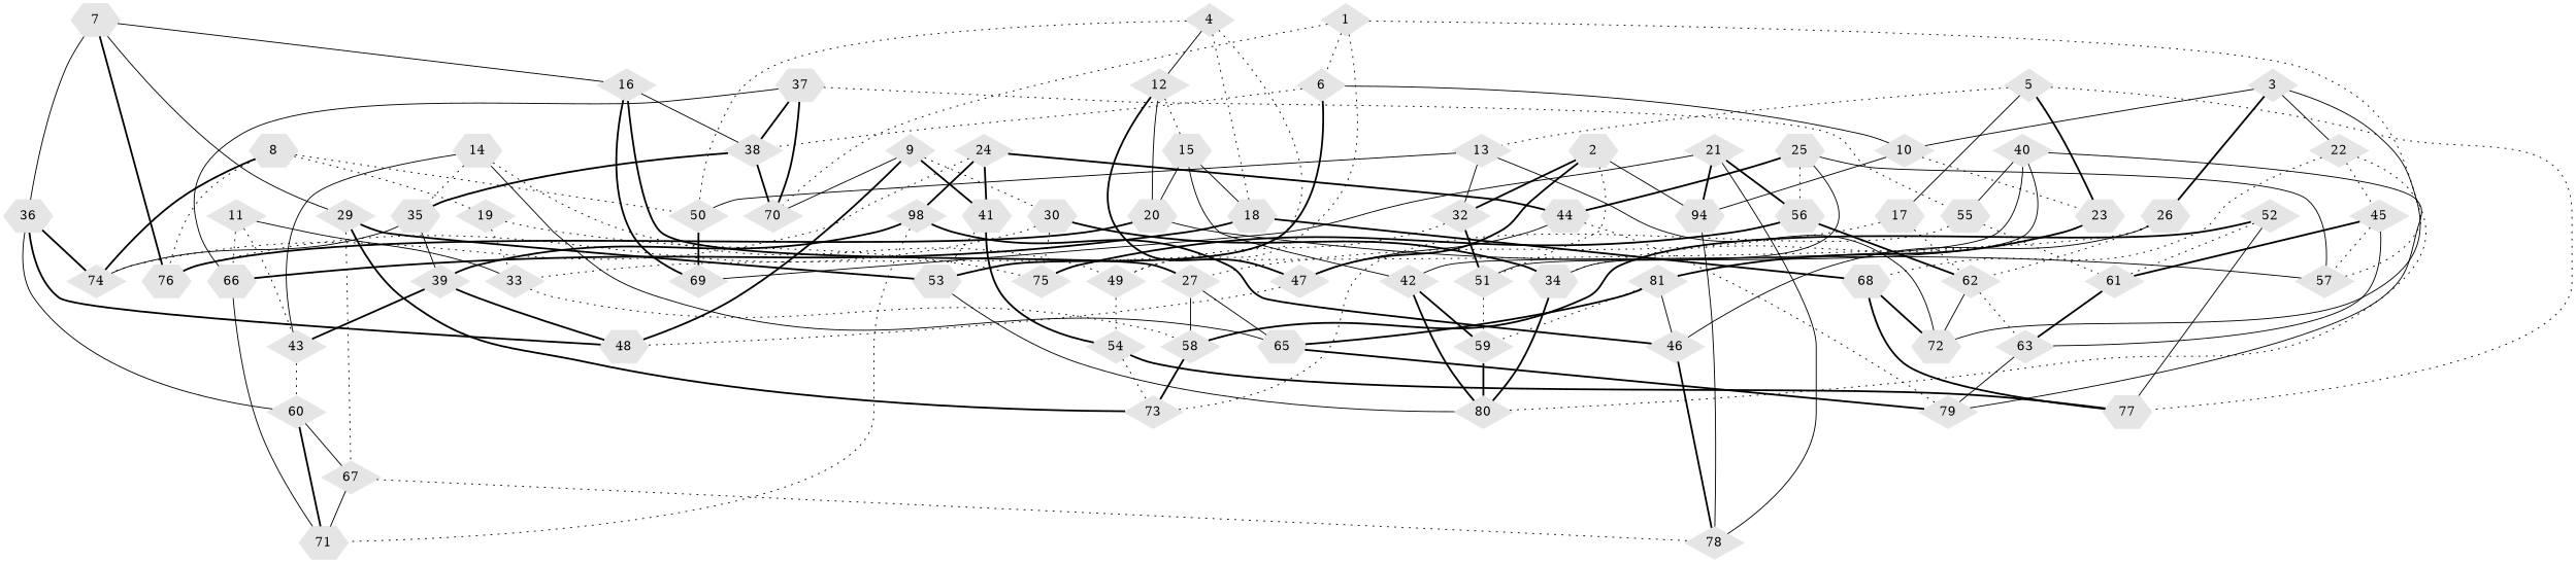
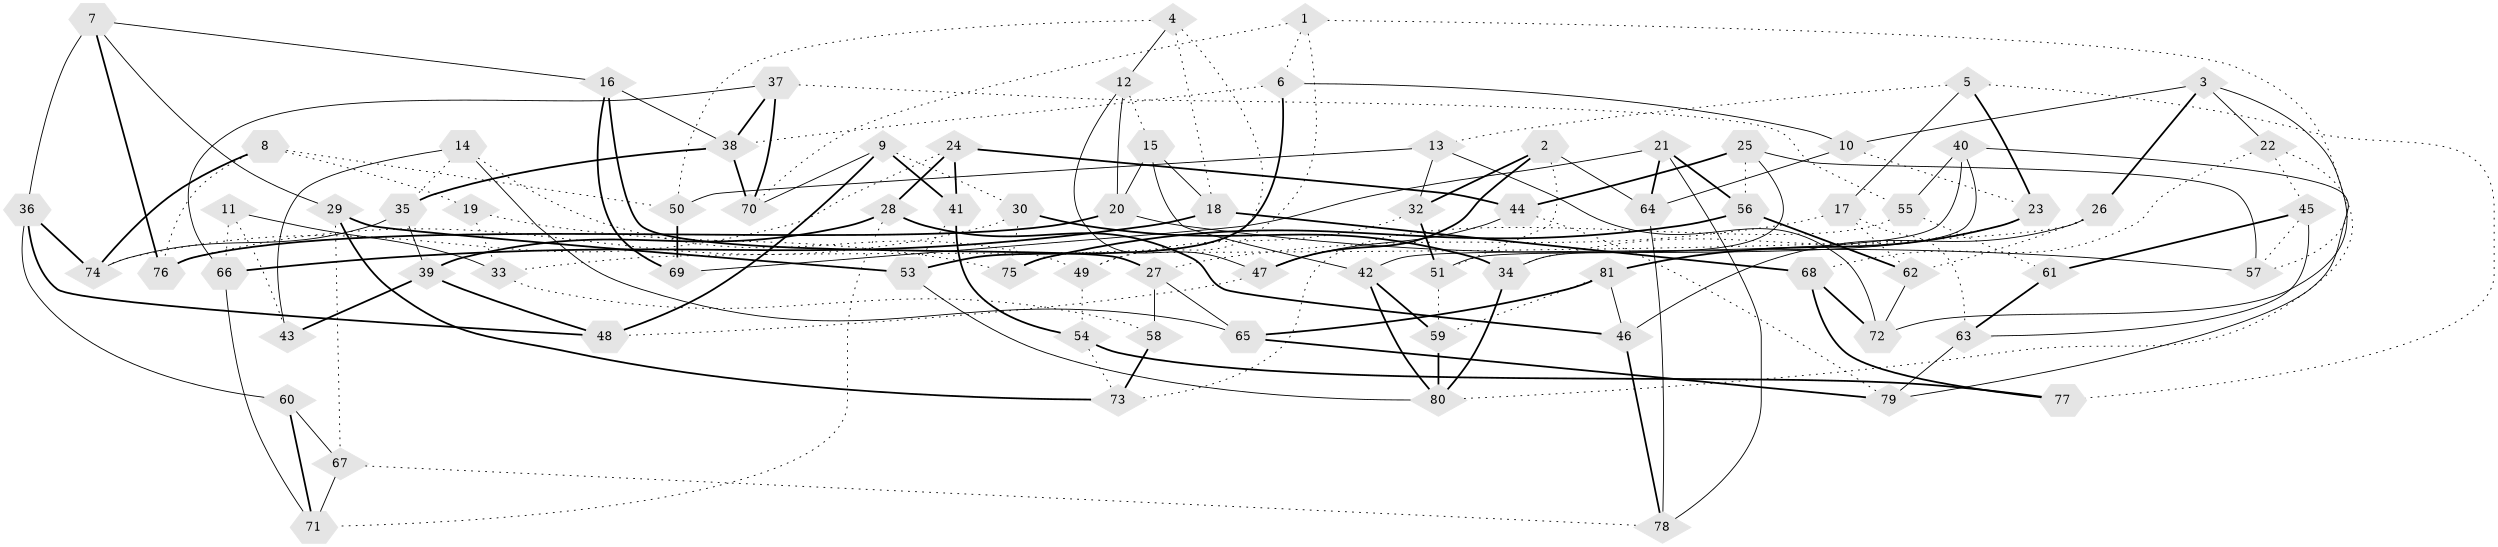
  graph {
    node [color=gray90 shape=diamond style=filled]
    edge [style=bold]
    1
    6
    49
    57
    70
    10
    38
    53 [shape=hexagon]
    54
    2 [shape=hexagon]
    32
    47
    51
-   64 [shape=hexagon label=94]
+   64 [shape=hexagon]
    48 [shape=hexagon]
    59
    78
    3
    22
    26 [shape=hexagon]
    72 [shape=hexagon]
    23 [shape=hexagon]
    68 [shape=hexagon]
    45
    80
    33
    62
    46
    4
    12
    18 [shape=hexagon]
    50
    75
    15 [shape=hexagon]
    20 [shape=hexagon]
    66 [shape=hexagon]
    69
    5
    13
    17 [shape=hexagon]
    77 [shape=hexagon]
    27
    63
    n44 [label=81]
    34 [shape=hexagon]
    35 [shape=hexagon]
    7 [shape=hexagon]
    16
    29
    36 [shape=hexagon]
    76 [shape=hexagon]
    67
    73
    74
    60
    8 [shape=hexagon]
    19
    9
    30 [shape=hexagon]
    41 [shape=hexagon]
    11
    43
    58
    39
    71 [shape=hexagon]
    42
    14 [shape=hexagon]
    65 [shape=hexagon]
    79
-   52
    61
    21
    56 [shape=hexagon]
    24
-   28 [label=98]
+   28
    44 [shape=hexagon]
    25 [shape=hexagon]
    37 [shape=hexagon]
    55 [shape=hexagon]
    40
    1 -- 6 [style=dotted]
    1 -- 49 [style=dotted]
    1 -- 57 [style=dotted]
    1 -- 70 [style=dotted]
    6 -- 10 [style=solid]
    6 -- 38 [style=dotted]
    6 -- 53
    49 -- 54 [style=dotted]
    10 -- 64 [style=solid]
    10 -- 23 [style=dotted]
    38 -- 70
    38 -- 35
    53 -- 80 [style=solid]
    54 -- 77
    54 -- 73 [style=dotted]
    2 -- 32
    2 -- 47
    2 -- 51 [style=dotted]
    2 -- 64 [style=solid]
    32 -- 49 [style=dotted]
    32 -- 51
    47 -- 48 [style=dotted]
    51 -- 59 [style=dotted]
    64 -- 78 [style=solid]
    59 -- 80
    3 -- 10 [style=solid]
    3 -- 22 [style=solid]
    3 -- 26
    3 -- 72 [style=solid]
    22 -- 68 [style=dotted]
    22 -- 45 [style=dotted]
    22 -- 80 [style=dotted]
    26 -- 33 [style=dotted]
    26 -- 62 [style=dotted]
    26 -- 46 [style=solid]
    23 -- n44
    23 -- 34 [style=dotted]
    68 -- 72
    68 -- 77
    45 -- 57 [style=dotted]
    45 -- 63 [style=solid]
    45 -- 61
    33 -- 58 [style=dotted]
    62 -- 72 [style=solid]
    46 -- 78
    4 -- 12 [style=solid]
    4 -- 18 [style=dotted]
    4 -- 50 [style=dotted]
    4 -- 75 [style=dotted]
-   12 -- 47
+   12 -- 47 [style=solid]
    12 -- 15 [style=dotted]
    12 -- 20 [style=solid]
    18 -- 68
    18 -- 66
    50 -- 69
    15 -- 18 [style=solid]
    15 -- 20 [style=solid]
    15 -- 42 [style=solid]
    20 -- 57 [style=solid]
    20 -- 76
    66 -- 71 [style=solid]
    5 -- 23
    5 -- 13 [style=dotted]
    5 -- 17 [style=solid]
    5 -- 77 [style=dotted]
    13 -- 32 [style=solid]
    13 -- 72 [style=solid]
    13 -- 50 [style=solid]
    17 -- 62 [style=dotted]
    17 -- 27 [style=dotted]
-   62 -- 63 [style=dotted]
+   17 -- 63 [style=dotted]
    27 -- 58 [style=solid]
    27 -- 65 [style=solid]
    63 -- 79 [style=solid]
    n44 -- 59 [style=dotted]
    n44 -- 46 [style=solid]
    n44 -- 65
    34 -- 80
    35 -- 74 [style=solid]
    35 -- 39 [style=solid]
    7 -- 16 [style=solid]
    7 -- 29 [style=solid]
    7 -- 36 [style=solid]
    7 -- 76
    16 -- 38 [style=solid]
    16 -- 69
    16 -- 27
    29 -- 53
    29 -- 67 [style=dotted]
    29 -- 73
    36 -- 48
    36 -- 74
    36 -- 60 [style=solid]
    67 -- 78 [style=dotted]
    67 -- 71 [style=solid]
    60 -- 67 [style=solid]
    60 -- 71
    8 -- 50 [style=dotted]
    8 -- 76 [style=dotted]
    8 -- 74
    8 -- 19 [style=dotted]
    19 -- 33 [style=dotted]
    19 -- 75 [style=dotted]
    9 -- 70 [style=solid]
    9 -- 48
    9 -- 30 [style=dotted]
    9 -- 41
    30 -- 75 [style=dotted]
    30 -- 34
    30 -- 76 [style=dotted]
    41 -- 53 [style=dotted]
    41 -- 54
    11 -- 33 [style=solid]
    11 -- 66 [style=dotted]
    11 -- 43 [style=dotted]
-   43 -- 60 [style=dotted]
    58 -- 73
    39 -- 48
    39 -- 43
    42 -- 59
    42 -- 80
    14 -- 49 [style=dotted]
    14 -- 35 [style=dotted]
    14 -- 43 [style=solid]
    14 -- 65 [style=solid]
    65 -- 79
-   52 -- 77 [style=solid]
-   52 -- 58
-   52 -- 61 [style=dotted]
    61 -- 63
    21 -- 64
    21 -- 78 [style=solid]
    21 -- 69 [style=solid]
    21 -- 56
    56 -- 62
    56 -- 75
    24 -- 74 [style=dotted]
    24 -- 41
    24 -- 28
    24 -- 44
    28 -- 46
    28 -- 39
    28 -- 71 [style=dotted]
    44 -- 47 [style=solid]
    44 -- 79 [style=dotted]
    25 -- 57 [style=solid]
    25 -- 34 [style=solid]
    25 -- 56 [style=dotted]
    25 -- 44
    37 -- 70
    37 -- 38
    37 -- 66 [style=solid]
    37 -- 55 [style=dotted]
    55 -- 73 [style=dotted]
    55 -- 61 [style=dotted]
    40 -- 51 [style=solid]
    40 -- 42 [style=solid]
    40 -- 79 [style=solid]
    40 -- 55 [style=solid]
  }
